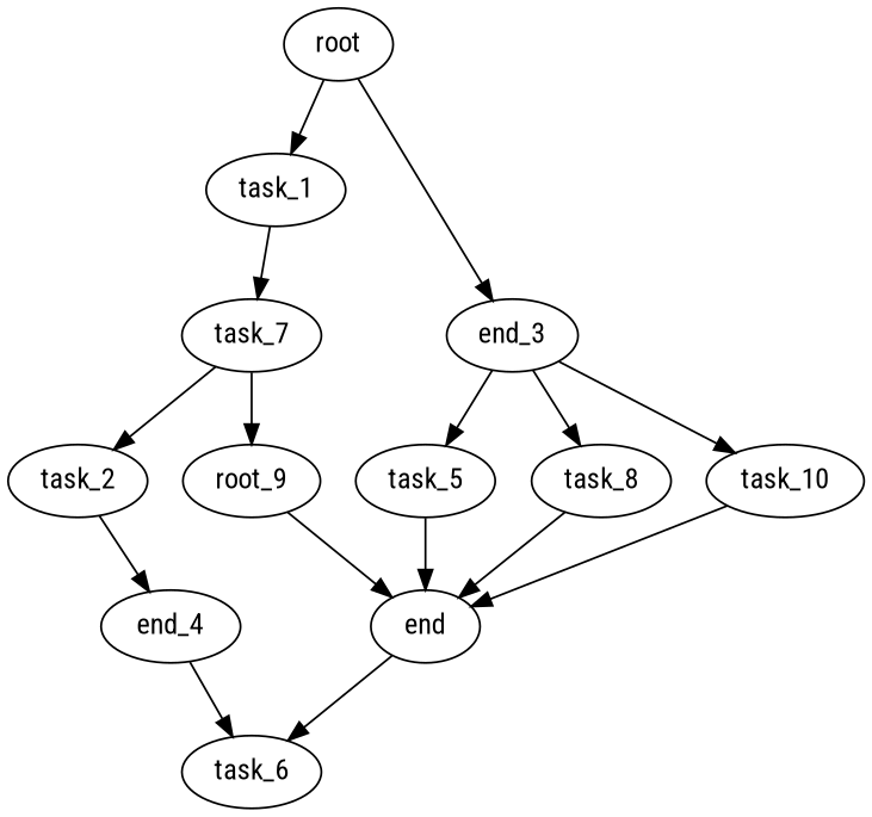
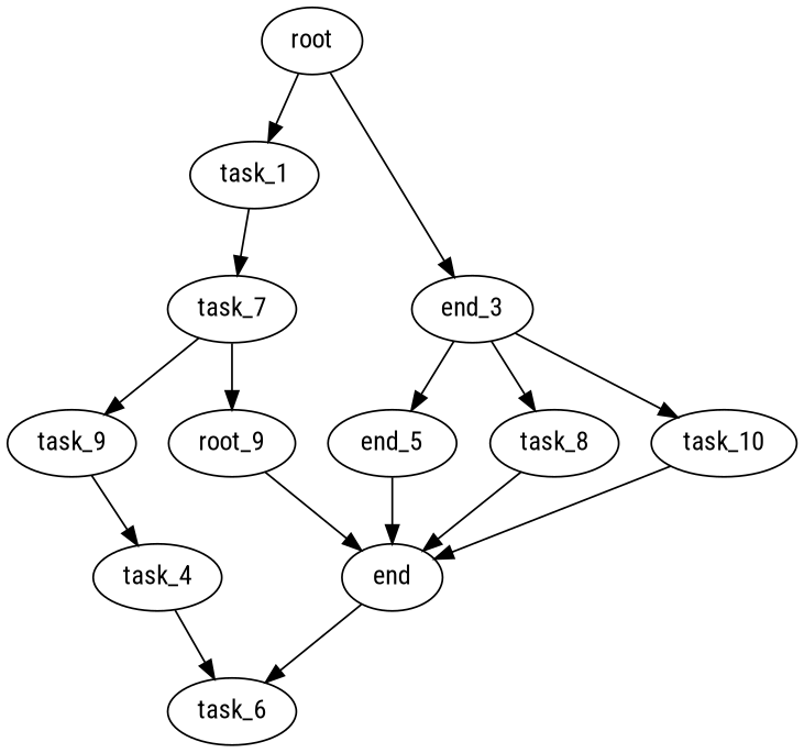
  digraph {
    fontname="Roboto Condensed"
    node [fontname="Roboto Condensed"]
    edge [fontname="Roboto Condensed"]
    root
    task_1
    n3 [label=end_3]
    task_7
-   task_2
-   task_4 [label=end_4]
-   task_5
+   task_2 [label=task_9]
+   task_4
+   task_5 [label=end_5]
    task_8
    task_10
    n10 [label=root_9]
    task_6
    end
    root -> task_1
    root -> n3
    task_1 -> task_7
    n3 -> task_5
    n3 -> task_8
    n3 -> task_10
    task_7 -> task_2
    task_7 -> n10
    task_2 -> task_4
    task_4 -> task_6
    task_5 -> end
    task_8 -> end
    task_10 -> end
    n10 -> end
    end -> task_6
  }
